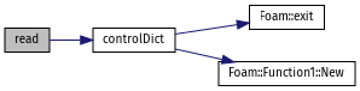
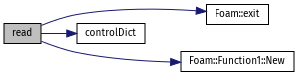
  digraph {
    fontname="Fira Sans"
    rankdir=LR
    node [color=black fontname="Fira Sans" fontsize=10 shape=record]
    edge [color=midnightblue fontname="Fira Sans" fontsize=10 labelfontname=Helvetica labelfontsize=10 style=solid]
    n1 [fillcolor=grey75 fontcolor=black height=0.2 label=read style=filled width=0.4]
    n2 [height=0.2 label=controlDict width=0.4]
    n3 [height=0.2 label="Foam::exit" width=0.4]
    n4 [height=0.2 label="Foam::Function1::New" width=0.4]
    n1 -> n2
-   n2 -> n3
-   n2 -> n4
+   n1 -> n3
+   n1 -> n4
  }
